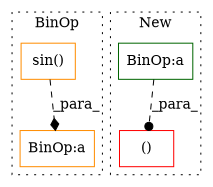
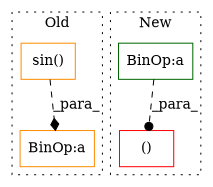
  digraph {
    node [a=82 shape=box color=darkorange]
    edge [style=dashed]
    n1 [a=75 l=7 label="sin()" s=499]
    n2 [l=1 label="BinOp:a" s=506]
    n3 [a=54 l=6 label="()" s=796 color=red]
    n4 [l=3 label="BinOp:a" s=773 color=darkgreen]
    subgraph cluster_1 {
-     label=BinOp
+     label=Old
      style=dotted
      n1
      n2
    }
    subgraph cluster_2 {
      label=New
      style=dotted
      n3
      n4
    }
    n1 -> n2 [label=_para_ arrowhead=diamond]
    n4 -> n3 [label=_para_ arrowhead=dot]
  }
